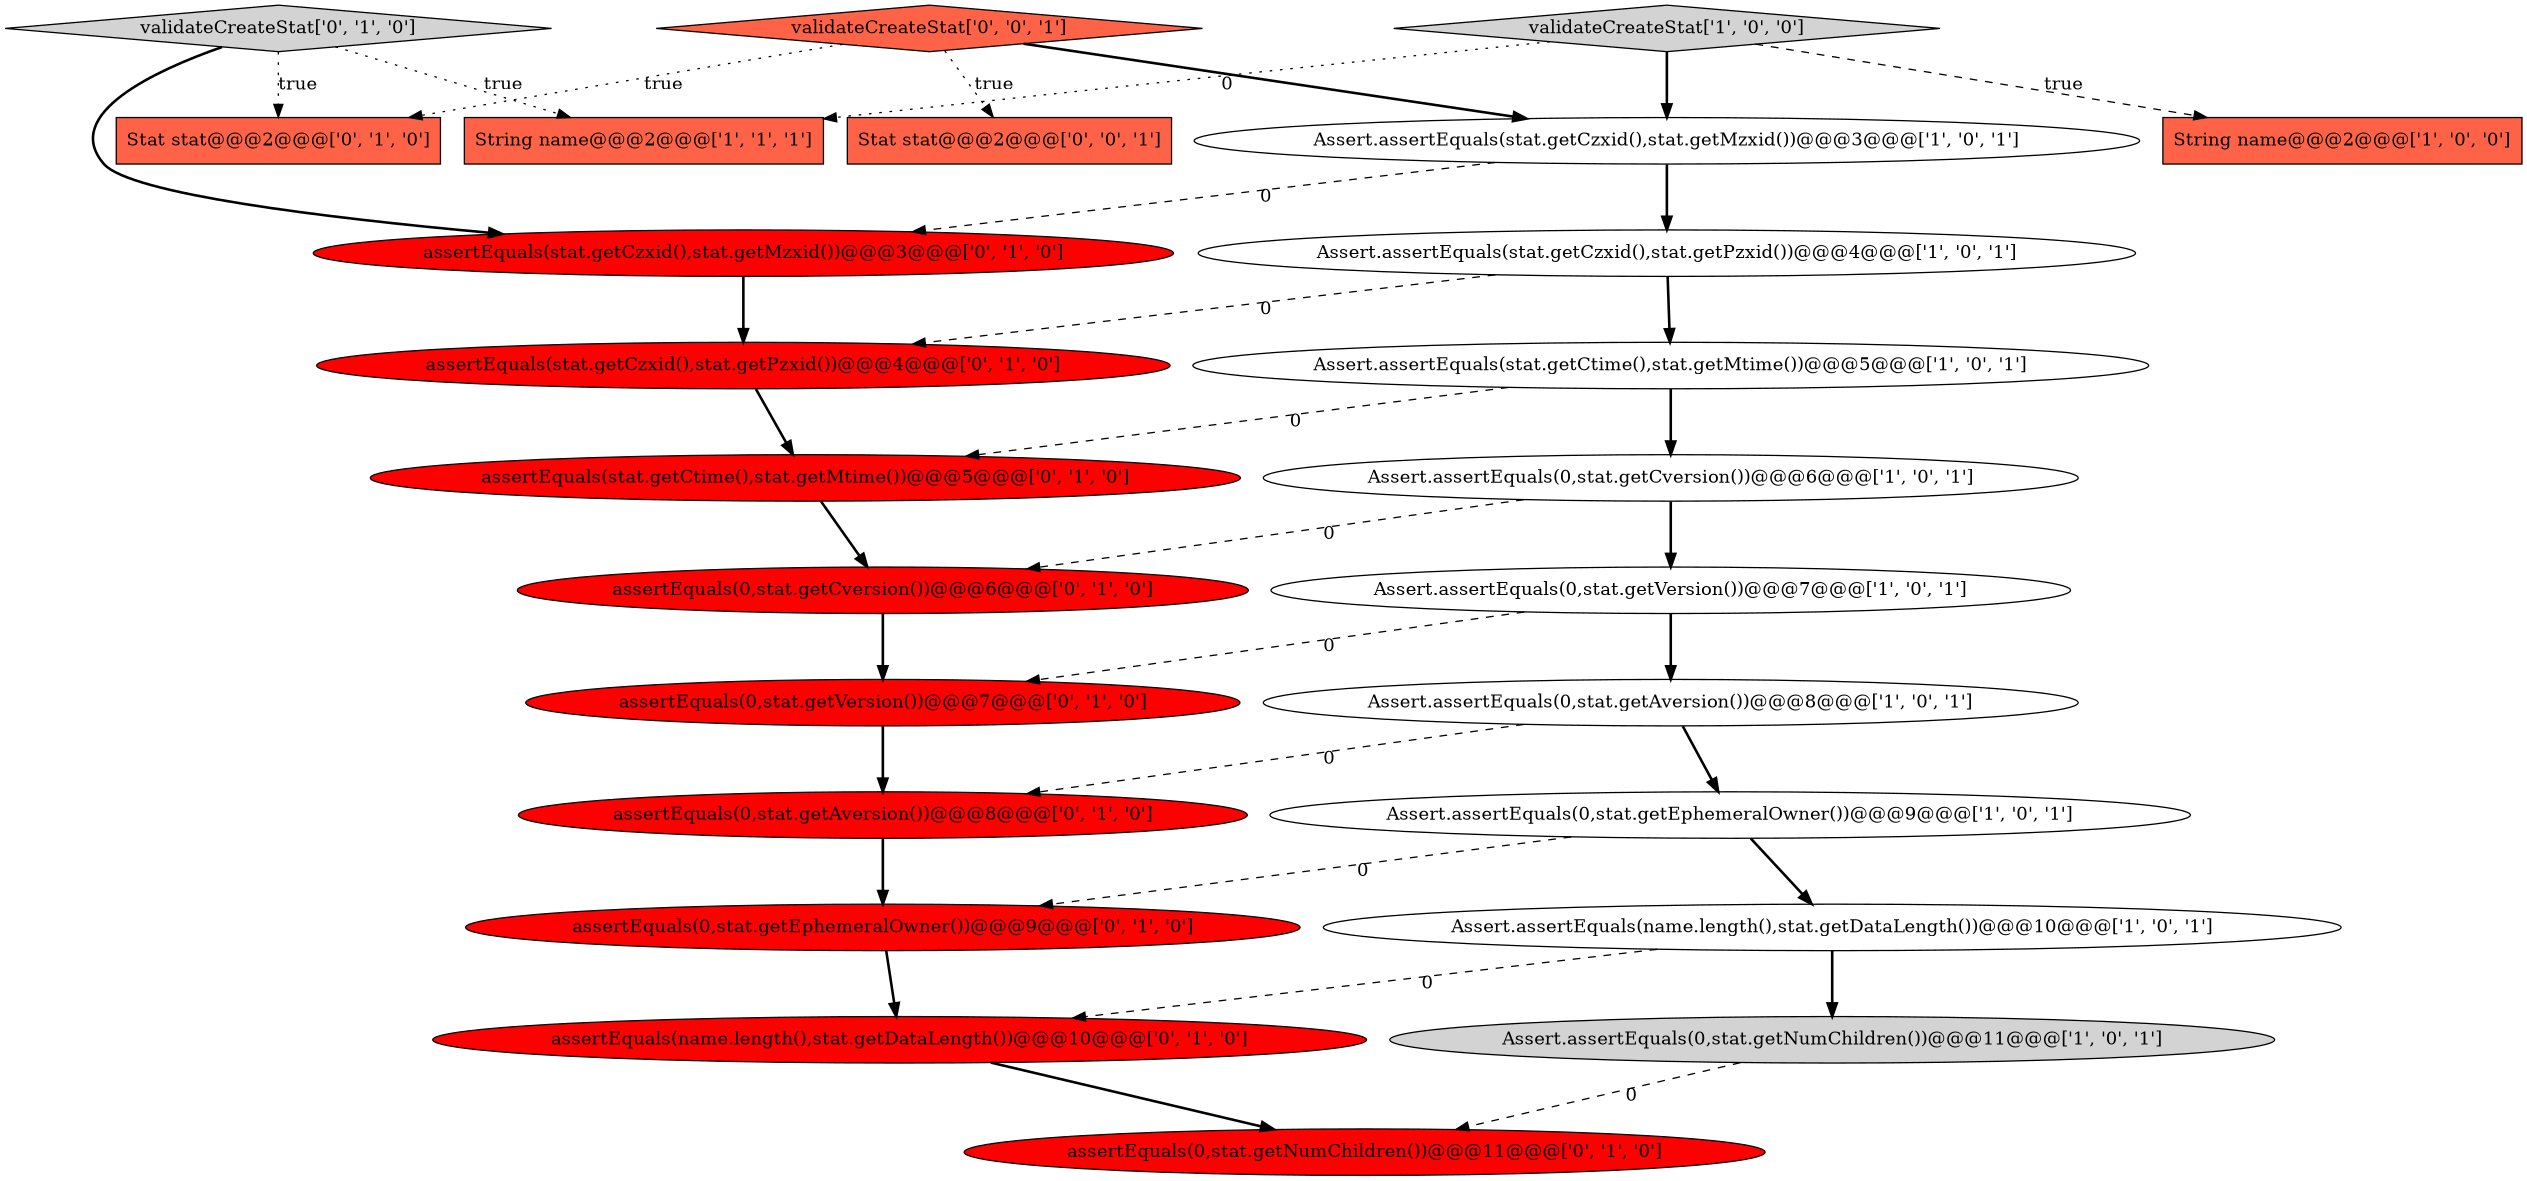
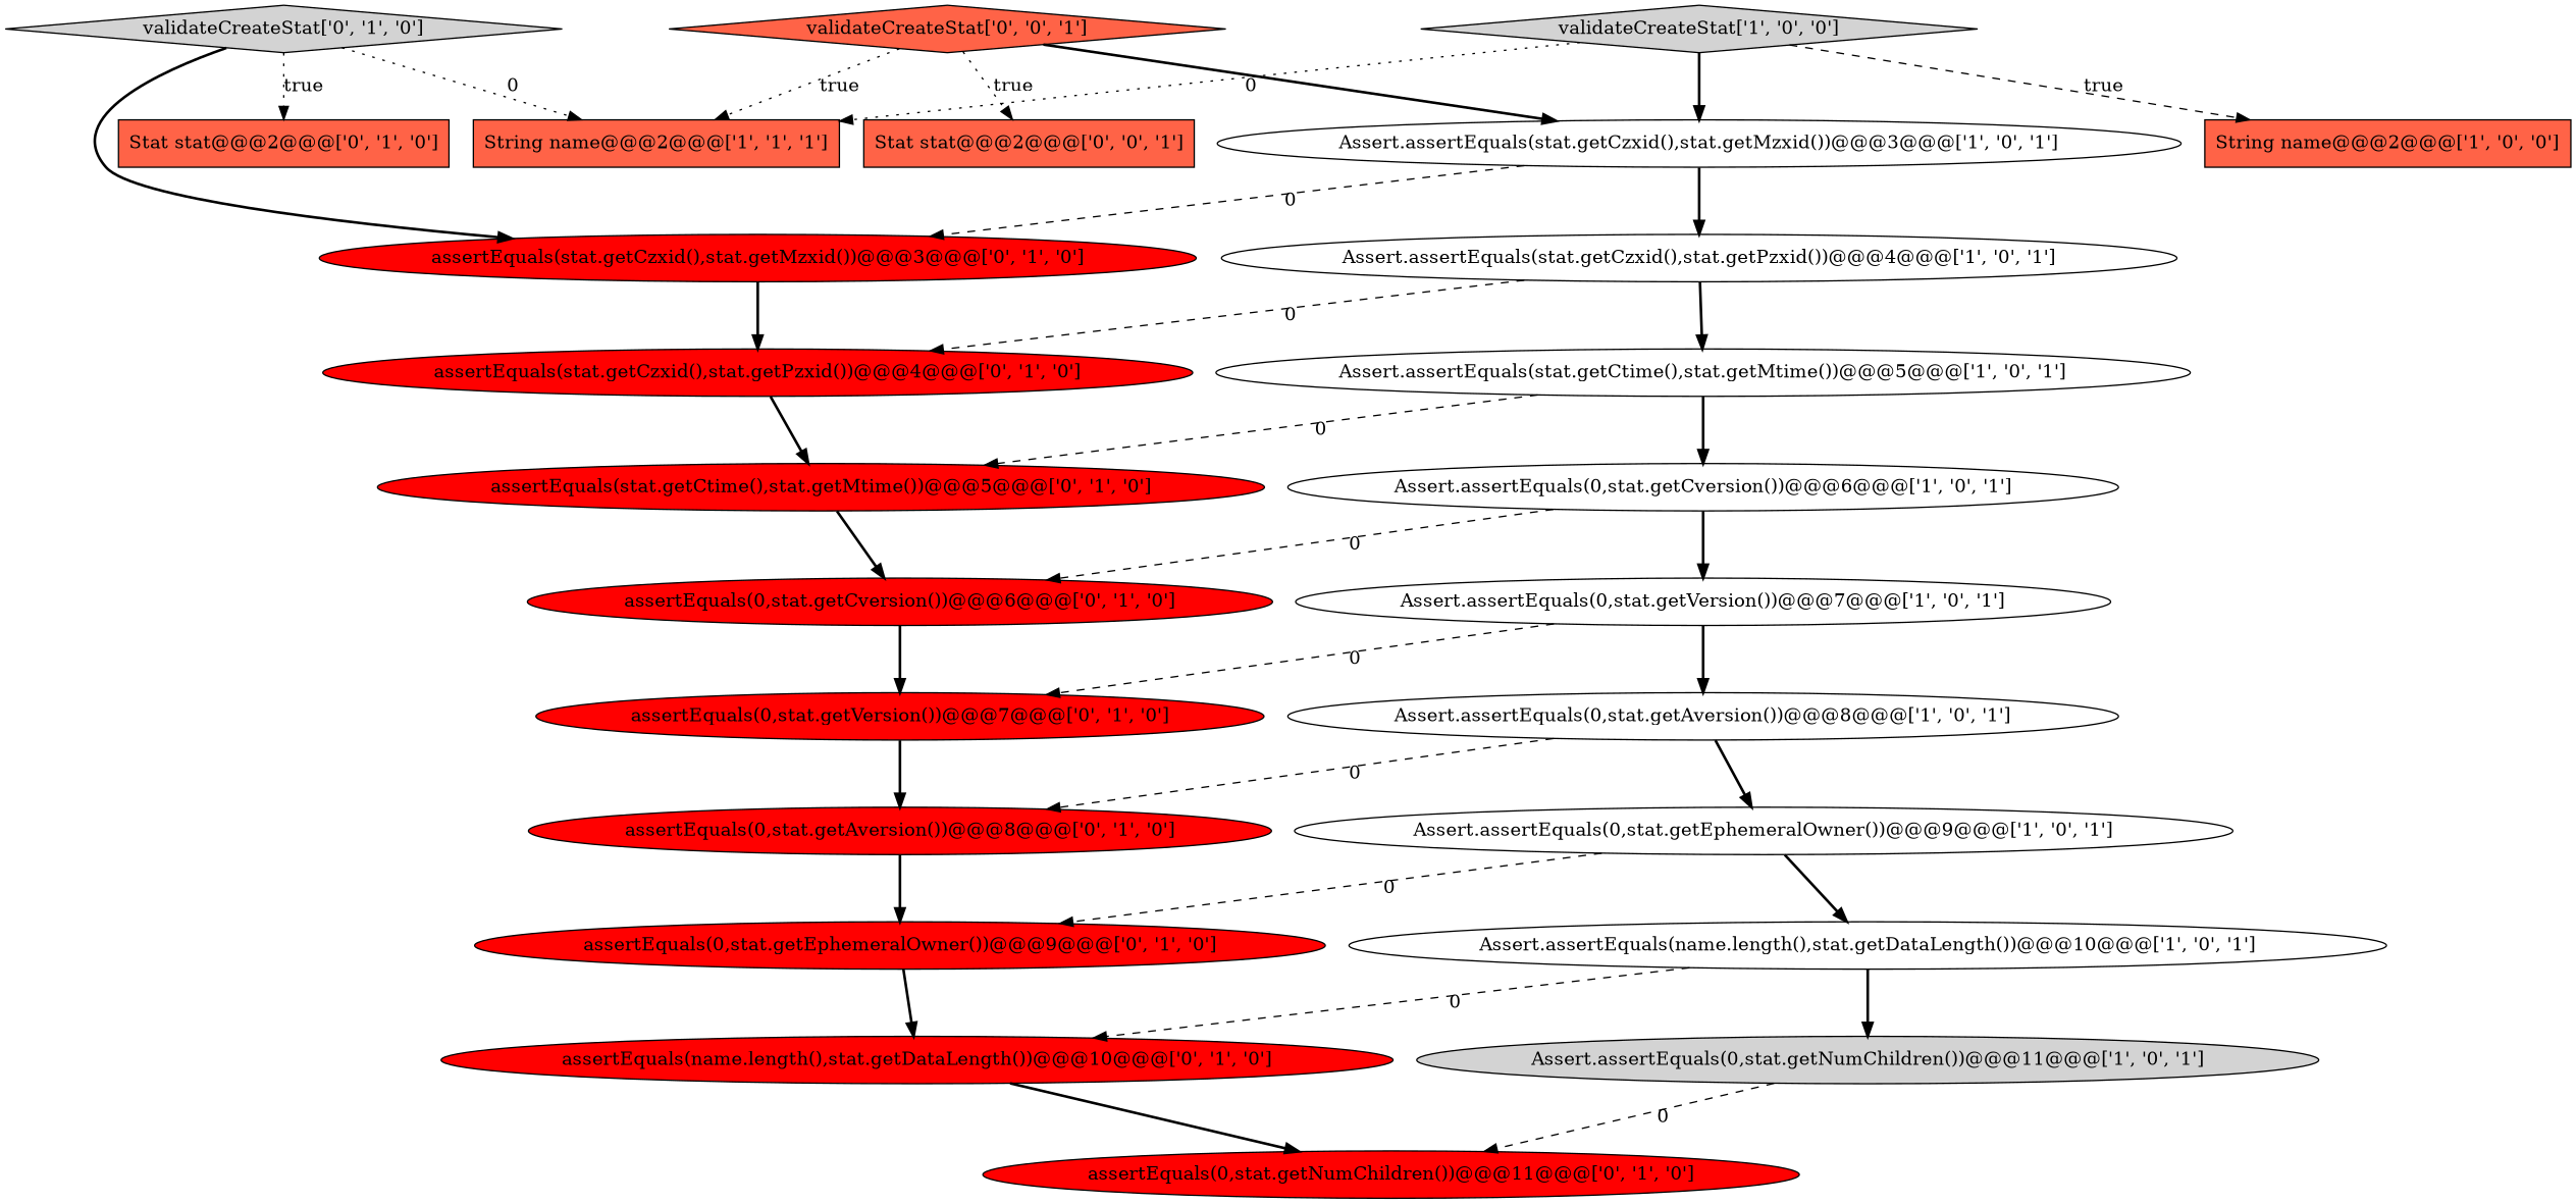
  digraph {
    node [fillcolor=red shape=ellipse style=filled]
    edge [style=bold]
    n1 [fillcolor=white label="Assert.assertEquals(stat.getCtime(),stat.getMtime())@@@5@@@['1', '0', '1']"]
    n2 [fillcolor=white label="Assert.assertEquals(0,stat.getCversion())@@@6@@@['1', '0', '1']"]
    n3 [label="assertEquals(stat.getCtime(),stat.getMtime())@@@5@@@['0', '1', '0']"]
    n4 [label="assertEquals(0,stat.getCversion())@@@6@@@['0', '1', '0']"]
    n5 [fillcolor=white label="Assert.assertEquals(0,stat.getVersion())@@@7@@@['1', '0', '1']"]
    n6 [fillcolor=lightgray label="validateCreateStat['0', '1', '0']" shape=diamond]
    n7 [fillcolor=tomato label="String name@@@2@@@['1', '1', '1']" shape=box]
    n8 [fillcolor=tomato label="Stat stat@@@2@@@['0', '1', '0']" shape=box]
    n9 [label="assertEquals(stat.getCzxid(),stat.getMzxid())@@@3@@@['0', '1', '0']"]
    n10 [label="assertEquals(stat.getCzxid(),stat.getPzxid())@@@4@@@['0', '1', '0']"]
    n11 [fillcolor=white label="Assert.assertEquals(stat.getCzxid(),stat.getPzxid())@@@4@@@['1', '0', '1']"]
    n12 [fillcolor=tomato label="String name@@@2@@@['1', '0', '0']" shape=box]
    n13 [label="assertEquals(0,stat.getNumChildren())@@@11@@@['0', '1', '0']"]
    n14 [label="assertEquals(0,stat.getVersion())@@@7@@@['0', '1', '0']"]
    n15 [label="assertEquals(0,stat.getAversion())@@@8@@@['0', '1', '0']"]
    n16 [label="assertEquals(name.length(),stat.getDataLength())@@@10@@@['0', '1', '0']"]
    n17 [label="assertEquals(0,stat.getEphemeralOwner())@@@9@@@['0', '1', '0']"]
    n18 [fillcolor=tomato label="validateCreateStat['0', '0', '1']" shape=diamond]
    n19 [fillcolor=white label="Assert.assertEquals(stat.getCzxid(),stat.getMzxid())@@@3@@@['1', '0', '1']"]
    n20 [fillcolor=tomato label="Stat stat@@@2@@@['0', '0', '1']" shape=box]
    n21 [fillcolor=white label="Assert.assertEquals(0,stat.getAversion())@@@8@@@['1', '0', '1']"]
    n22 [fillcolor=white label="Assert.assertEquals(0,stat.getEphemeralOwner())@@@9@@@['1', '0', '1']"]
    n23 [fillcolor=lightgray label="validateCreateStat['1', '0', '0']" shape=diamond]
    n24 [fillcolor=lightgray label="Assert.assertEquals(0,stat.getNumChildren())@@@11@@@['1', '0', '1']"]
    n25 [fillcolor=white label="Assert.assertEquals(name.length(),stat.getDataLength())@@@10@@@['1', '0', '1']"]
    n1 -> n2
    n1 -> n3 [label=0 style=dashed]
    n2 -> n4 [label=0 style=dashed]
    n2 -> n5
    n3 -> n4
    n4 -> n14
    n5 -> n14 [label=0 style=dashed]
    n5 -> n21
-   n6 -> n7 [label=true style=dotted]
+   n6 -> n7 [label=0 style=dotted]
    n6 -> n8 [label=true style=dotted]
    n6 -> n9
    n9 -> n10
    n10 -> n3
    n11 -> n1
    n11 -> n10 [label=0 style=dashed]
    n14 -> n15
    n15 -> n17
    n16 -> n13
    n17 -> n16
-   n18 -> n8 [label=true style=dotted]
+   n18 -> n7 [label=true style=dotted]
    n18 -> n19
    n18 -> n20 [label=true style=dotted]
    n19 -> n9 [label=0 style=dashed]
    n19 -> n11
    n21 -> n15 [label=0 style=dashed]
    n21 -> n22
    n22 -> n17 [label=0 style=dashed]
    n22 -> n25
    n23 -> n7 [label=0 style=dotted]
    n23 -> n12 [label=true style=dashed]
    n23 -> n19
    n24 -> n13 [label=0 style=dashed]
    n25 -> n16 [label=0 style=dashed]
    n25 -> n24
  }
